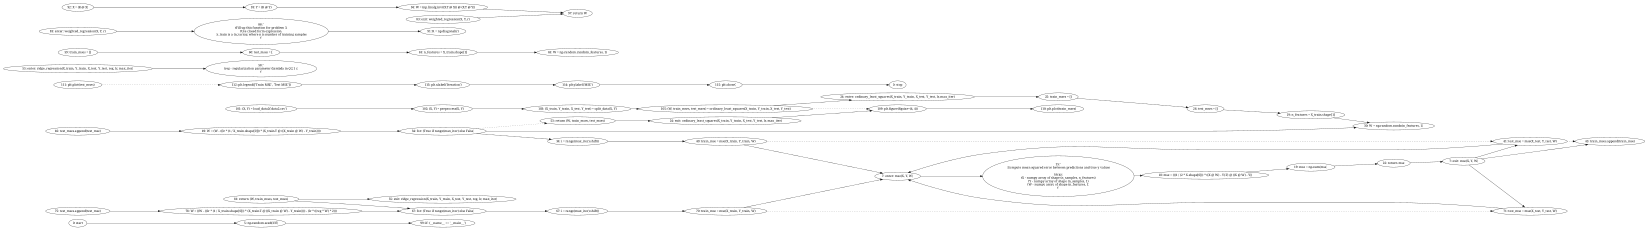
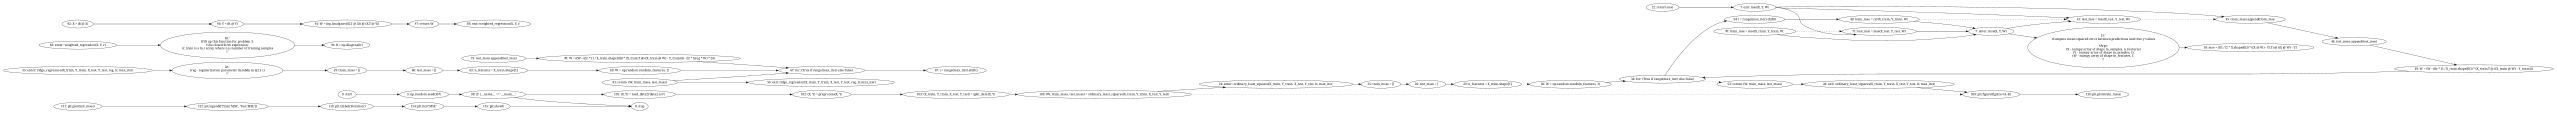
  strict digraph {
    fontname="Noto Serif"
    rankdir=LR
    node [fontname="Noto Serif"]
    edge [fontname="Noto Serif"]
    n1 [label="0: start"]
    n2 [label="5: np.random.seed(337)"]
    n3 [label="99: if: (__name__ == '__main__')"]
    n4 [label="101: (X, Y) = load_data2('data2.csv')"]
    n5 [label="0: stop"]
    n6 [label="102: (X, Y) = preprocess(X, Y)"]
    n7 [label="103: (X_train, Y_train, X_test, Y_test) = split_data(X, Y)"]
    n8 [label="7: enter: mse(X, Y, W)"]
    n9 [label="15: '\n\tCompute mean squared error between predictions and true y values\n\n\tArgs:\n\tX - numpy array of shape (n_samples, n_features)\n\tY - numpy array of shape (n_samples, 1)\n\tW - numpy array of shape (n_features, 1)\n\t'"]
    n10 [label="18: mse = (((1 / (2 * X.shape[0])) * ((X @ W) - Y).T) @ ((X @ W) - Y))"]
-   n11 [label="19: mse = np.sum(mse)"]
    n12 [label="22: return mse"]
-   n13 [label="40: train_mse = mse(X_train, Y_train, W)"]
+   n13 [label="40: train_mse = csv(X_train, Y_train, W)"]
    n14 [label="41: test_mse = mse(X_test, Y_test, W)"]
    n15 [label="45: train_mses.append(train_mse)"]
    n16 [label="46: test_mses.append(test_mse)"]
    n17 [label="49: W = (W - ((lr * (1 / X_train.shape[0])) * (X_train.T @ ((X_train @ W) - Y_train))))"]
    n18 [label="34: for: (True if range(max_iter) else False)"]
    n19 [label="70: train_mse = mse(X_train, Y_train, W)"]
    n20 [label="71: test_mse = mse(X_test, Y_test, W)"]
    n21 [label="75: test_mses.append(test_mse)"]
    n22 [label="78: W = ((W - ((lr * (1 / X_train.shape[0])) * (X_train.T @ ((X_train @ W) - Y_train)))) - (lr * ((reg * W) * 2)))"]
    n23 [label="67: for: (True if range(max_iter) else False)"]
    n24 [label="7: exit: mse(X, Y, W)"]
    n25 [label="24: enter: ordinary_least_squares(X_train, Y_train, X_test, Y_test, lr, max_iter)"]
    n26 [label="25: train_mses = []"]
    n27 [label="26: test_mses = []"]
    n28 [label="29: n_features = X_train.shape[1]"]
    n29 [label="30: W = np.random.randn(n_features, 1)"]
    n30 [label="105: (W, train_mses, test_mses) = ordinary_least_squares(X_train, Y_train, X_test, Y_test)"]
    n31 [label="109: plt.figure(figsize=(4, 4))"]
    n32 [label="110: plt.plot(train_mses)"]
    n33 [label="111: plt.plot(test_mses)"]
    n34 [label="112: plt.legend(['Train MSE', 'Test MSE'])"]
    n35 [label="24: exit: ordinary_least_squares(X_train, Y_train, X_test, Y_test, lr, max_iter)"]
    n36 [label="53: return (W, train_mses, test_mses)"]
    n37 [label="34: i = range(max_iter).shift()"]
    n38 [label="55: enter: ridge_regression(X_train, Y_train, X_test, Y_test, reg, lr, max_iter)"]
    n39 [label="58: '\n\treg - regularization parameter (lambda in Q2.1 c)\n\t'"]
    n40 [label="59: train_mses = []"]
    n41 [label="60: test_mses = []"]
    n42 [label="63: n_features = X_train.shape[1]"]
    n43 [label="55: exit: ridge_regression(X_train, Y_train, X_test, Y_test, reg, lr, max_iter)"]
    n44 [label="81: return (W, train_mses, test_mses)"]
    n45 [label="63: W = np.random.randn(n_features, 1)"]
    n46 [label="67: i = range(max_iter).shift()"]
    n47 [label="83: enter: weighted_regression(X, Y, r)"]
    n48 [label="88: '\n\tFill up this function for problem 3.\n\tUse closed form expression.\n\tr_train is a (n,) array, where n is number of training samples\n\t'"]
    n49 [label="91: R = np.diagonal(r)"]
    n50 [label="92: X = (R @ X)"]
    n51 [label="93: Y = (R @ Y)"]
    n52 [label="83: exit: weighted_regression(X, Y, r)"]
    n53 [label="97: return W"]
    n54 [label="94: W = (np.linalg.inv((X.T @ X)) @ (X.T @ Y))"]
    n55 [label="113: plt.xlabel('Iteration')"]
-   n56 [label="114: plt.ylabel('MSE')"]
+   n56 [label="114: plt.iter('MSE')"]
    n57 [label="115: plt.show()"]
    n1 -> n2
    n2 -> n3
+   n3 -> n4
+   n3 -> n5
    n4 -> n6
    n6 -> n7
    n7 -> n30
    n8 -> n9
    n9 -> n10
-   n10 -> n11
-   n11 -> n12
    n12 -> n24
    n13 -> n8
    n13 -> n14 [style=dotted weight=100]
-   n14 -> n8
+   n8 -> n14
    n14 -> n15 [style=dotted weight=100]
+   n15 -> n16
    n16 -> n17
    n17 -> n18
    n18 -> n36 [style=dotted]
    n18 -> n37
    n19 -> n8
    n19 -> n20 [style=dotted weight=100]
    n20 -> n8
    n21 -> n22
    n22 -> n23
    n23 -> n46
    n24 -> n14
    n24 -> n15
    n24 -> n20
    n25 -> n26
    n26 -> n27
    n27 -> n28
-   n28 -> n29
-   n18 -> n29
+   n28 -> n29 [style=dotted]
+   n29 -> n18
    n30 -> n25
    n30 -> n31 [style=dotted weight=100]
    n31 -> n32
-   n33 -> n34 [style=dotted]
+   n33 -> n34
    n34 -> n55
    n35 -> n31
    n36 -> n35
    n37 -> n13
    n38 -> n39
+   n39 -> n40
    n40 -> n41
    n41 -> n42
    n42 -> n45
    n44 -> n23
    n44 -> n43
-   n46 -> n19
+   n45 -> n23
    n47 -> n48
    n48 -> n49
    n50 -> n51
    n51 -> n54
-   n52 -> n53
+   n53 -> n52
    n54 -> n53
    n55 -> n56
    n56 -> n57
    n57 -> n5
  }
